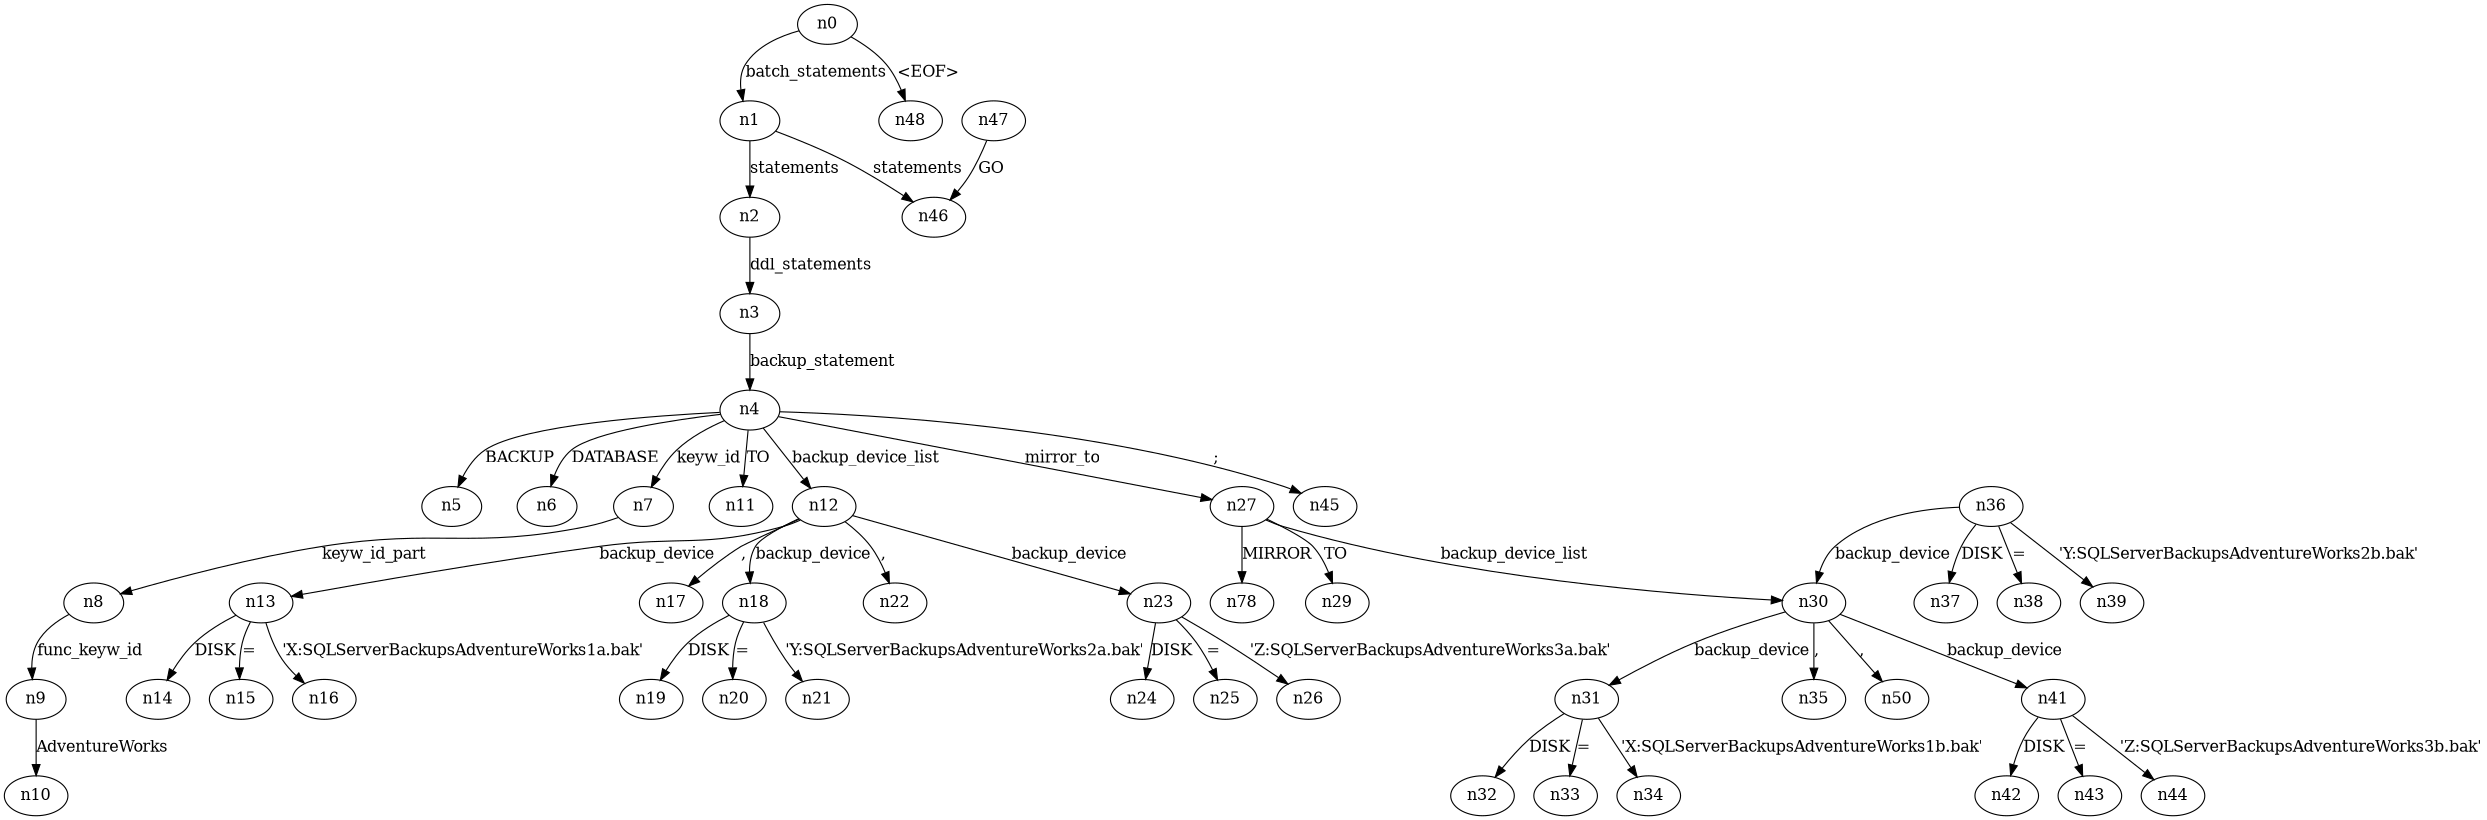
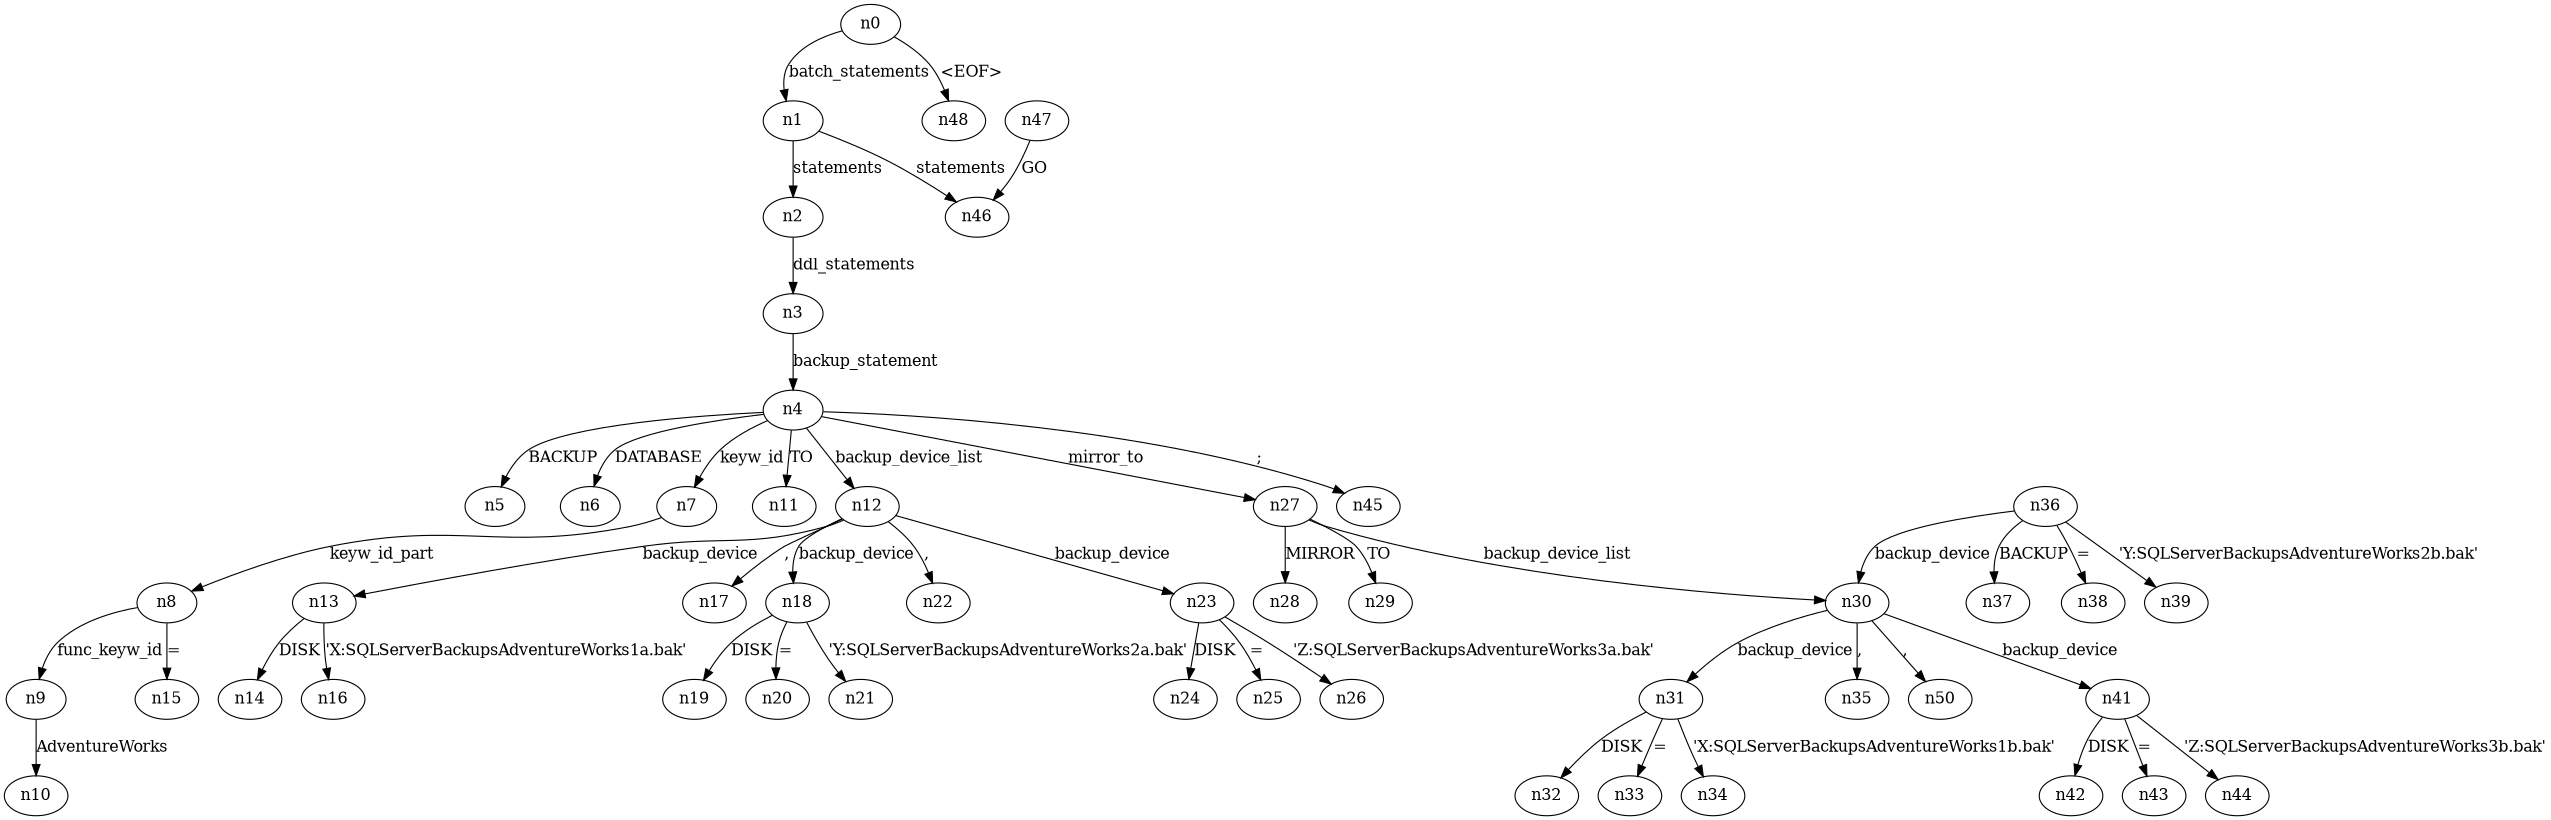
  digraph {
    n0
    n1
    n48
    n2
    n46
    n3
    n4
    n5
    n6
    n7
    n11
    n12
    n27
    n45
    n8
    n13
    n17
    n18
    n22
    n23
-   n28 [label=n78]
+   n28
    n29
    n30
    n9
    n10
    n14
    n15
    n16
    n19
    n20
    n21
    n24
    n25
    n26
    n31
    n35
    n40 [label=n50]
    n41
    n32
    n33
    n34
    n36
    n37
    n38
    n39
    n42
    n43
    n44
    n47
    n0 -> n1 [label=batch_statements]
    n0 -> n48 [label="<EOF>"]
    n1 -> n2 [label=statements]
    n1 -> n46 [label=statements]
    n2 -> n3 [label=ddl_statements]
    n3 -> n4 [label=backup_statement]
    n4 -> n5 [label=BACKUP]
    n4 -> n6 [label=DATABASE]
    n4 -> n7 [label=keyw_id]
    n4 -> n11 [label=TO]
    n4 -> n12 [label=backup_device_list]
    n4 -> n27 [label=mirror_to]
    n4 -> n45 [label=";"]
    n7 -> n8 [label=keyw_id_part]
    n12 -> n13 [label=backup_device]
    n12 -> n17 [label=","]
    n12 -> n18 [label=backup_device]
    n12 -> n22 [label=","]
    n12 -> n23 [label=backup_device]
    n27 -> n28 [label=MIRROR]
    n27 -> n29 [label=TO]
    n27 -> n30 [label=backup_device_list]
    n8 -> n9 [label=func_keyw_id]
    n13 -> n14 [label=DISK]
-   n13 -> n15 [label="="]
+   n8 -> n15 [label="="]
    n13 -> n16 [label="'X:\SQLServerBackups\AdventureWorks1a.bak'"]
    n18 -> n19 [label=DISK]
    n18 -> n20 [label="="]
    n18 -> n21 [label="'Y:\SQLServerBackups\AdventureWorks2a.bak'"]
    n23 -> n24 [label=DISK]
    n23 -> n25 [label="="]
    n23 -> n26 [label="'Z:\SQLServerBackups\AdventureWorks3a.bak'"]
    n30 -> n31 [label=backup_device]
    n30 -> n35 [label=","]
    n30 -> n40 [label=","]
    n30 -> n41 [label=backup_device]
    n9 -> n10 [label=AdventureWorks]
    n31 -> n32 [label=DISK]
    n31 -> n33 [label="="]
    n31 -> n34 [label="'X:\SQLServerBackups\AdventureWorks1b.bak'"]
    n41 -> n42 [label=DISK]
    n41 -> n43 [label="="]
    n41 -> n44 [label="'Z:\SQLServerBackups\AdventureWorks3b.bak'"]
    n36 -> n30 [label=backup_device]
-   n36 -> n37 [label=DISK]
+   n36 -> n37 [label=BACKUP]
    n36 -> n38 [label="="]
    n36 -> n39 [label="'Y:\SQLServerBackups\AdventureWorks2b.bak'"]
    n47 -> n46 [label=GO]
  }
